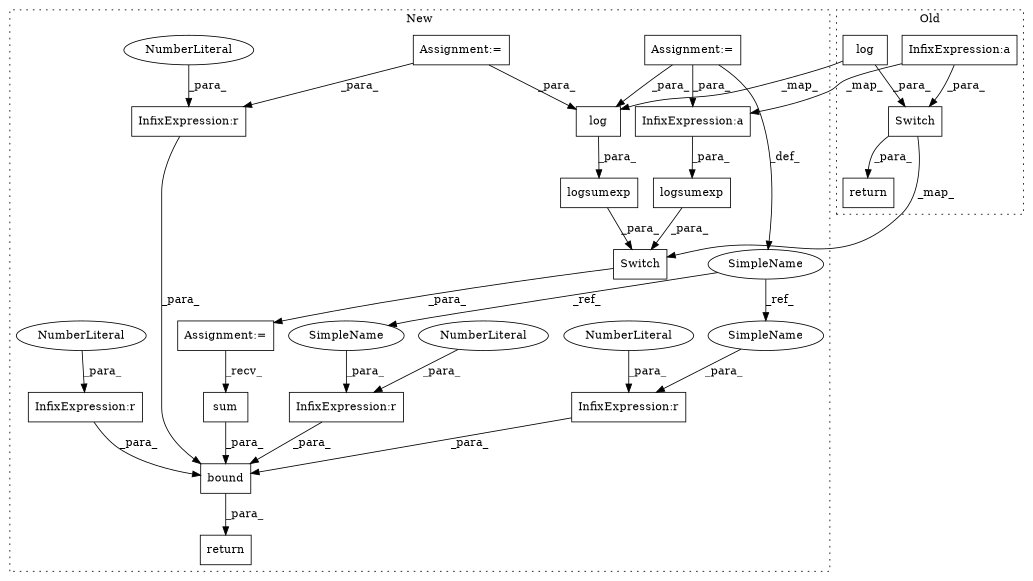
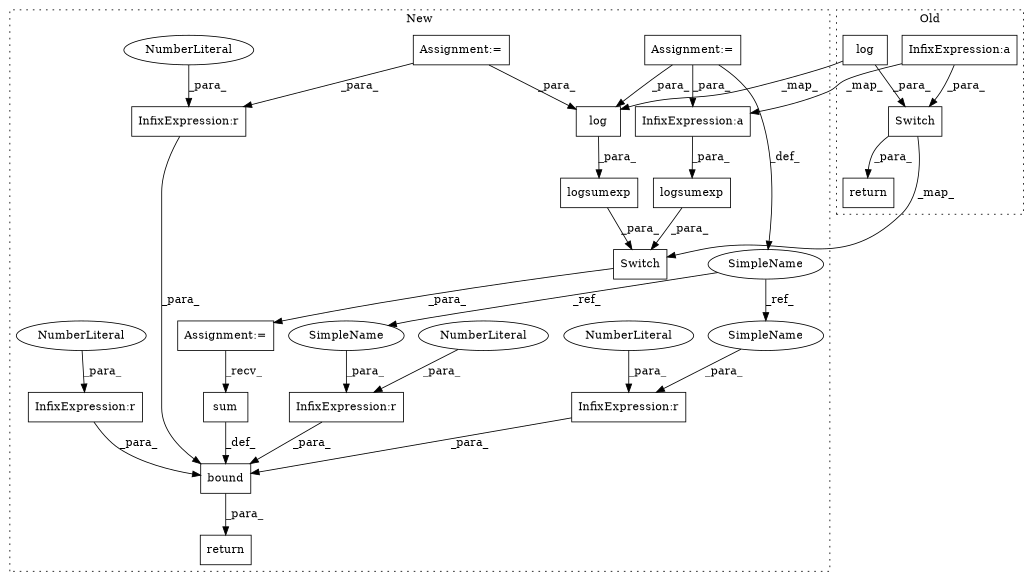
  digraph {
    node [a=32 l=1 shape=box]
    n1 [a=41 l=7 label=return s=19607]
    n2 [l="7,1" label=Switch s="19628,19798"]
    n3 [a=27 l=3 label="InfixExpression:a" s=19672]
    n4 [l="4,1" label=log s="19709,19797"]
    n5 [l="6,1" label=bound s="20288,20354"]
    n6 [a=41 l=7 label=return s=20281]
    n7 [a=7 label="Assignment:=" s=20079]
    n8 [a=7 label="Assignment:=" s=20043]
    n9 [a=27 l=4 label="InfixExpression:r" s=20321]
    n10 [a=34 label=NumberLiteral s=20320 shape=ellipse]
    n11 [l="7,1" label=Switch s="20117,20274"]
    n12 [l="10,1" label=logsumexp s="20190,20273"]
    n13 [a=27 l=4 label="InfixExpression:r" s=20332]
    n14 [a=27 l=4 label="InfixExpression:r" s=20310]
    n15 [a=34 label=NumberLiteral s=20336 shape=ellipse]
    n16 [a=27 l=3 label="InfixExpression:r" s=20350]
    n17 [a=34 label=NumberLiteral s=20353 shape=ellipse]
    n18 [a=34 label=NumberLiteral s=20309 shape=ellipse]
    n19 [l="10,1" label=logsumexp s="20134,20188"]
    n20 [a=27 l=3 label="InfixExpression:a" s=20166]
    n21 [l="4,1" label=log s="20214,20272"]
    n22 [l=5 label=sum s=20303]
    n23 [a=42 l=3 label=SimpleName s=20076 shape=ellipse]
    n24 [a=7 label="Assignment:=" s=20102]
    n25 [a=42 l=3 label=SimpleName s=20325 shape=ellipse]
    n26 [a=42 l=3 label=SimpleName s=20329 shape=ellipse]
    subgraph cluster_1 {
      label=Old
      style=dotted
      n1
      n2
      n3
      n4
    }
    subgraph cluster_2 {
      label=New
      style=dotted
      n5
      n6
      n7
      n8
      n9
      n10
      n11
      n12
      n13
      n14
      n15
      n16
      n17
      n18
      n19
      n20
      n21
      n22
      n23
      n24
      n25
      n26
    }
    n2 -> n1 [label=_para_]
    n2 -> n11 [label=_map_]
    n3 -> n2 [label=_para_]
    n3 -> n20 [label=_map_]
    n4 -> n2 [label=_para_]
    n4 -> n21 [label=_map_]
    n5 -> n6 [label=_para_]
    n7 -> n20 [label=_para_]
    n7 -> n21 [label=_para_]
    n7 -> n23 [label=_def_]
    n8 -> n16 [label=_para_]
    n8 -> n21 [label=_para_]
    n9 -> n5 [label=_para_]
    n10 -> n9 [label=_para_]
    n11 -> n24 [label=_para_]
    n12 -> n11 [label=_para_]
    n13 -> n5 [label=_para_]
    n14 -> n5 [label=_para_]
    n15 -> n13 [label=_para_]
    n16 -> n5 [label=_para_]
    n17 -> n16 [label=_para_]
    n18 -> n14 [label=_para_]
    n19 -> n11 [label=_para_]
    n20 -> n19 [label=_para_]
    n21 -> n12 [label=_para_]
-   n22 -> n5 [label=_para_]
+   n22 -> n5 [label=_def_]
    n23 -> n25 [label=_ref_]
    n23 -> n26 [label=_ref_]
    n24 -> n22 [label=_recv_]
    n25 -> n9 [label=_para_]
    n26 -> n13 [label=_para_]
  }
